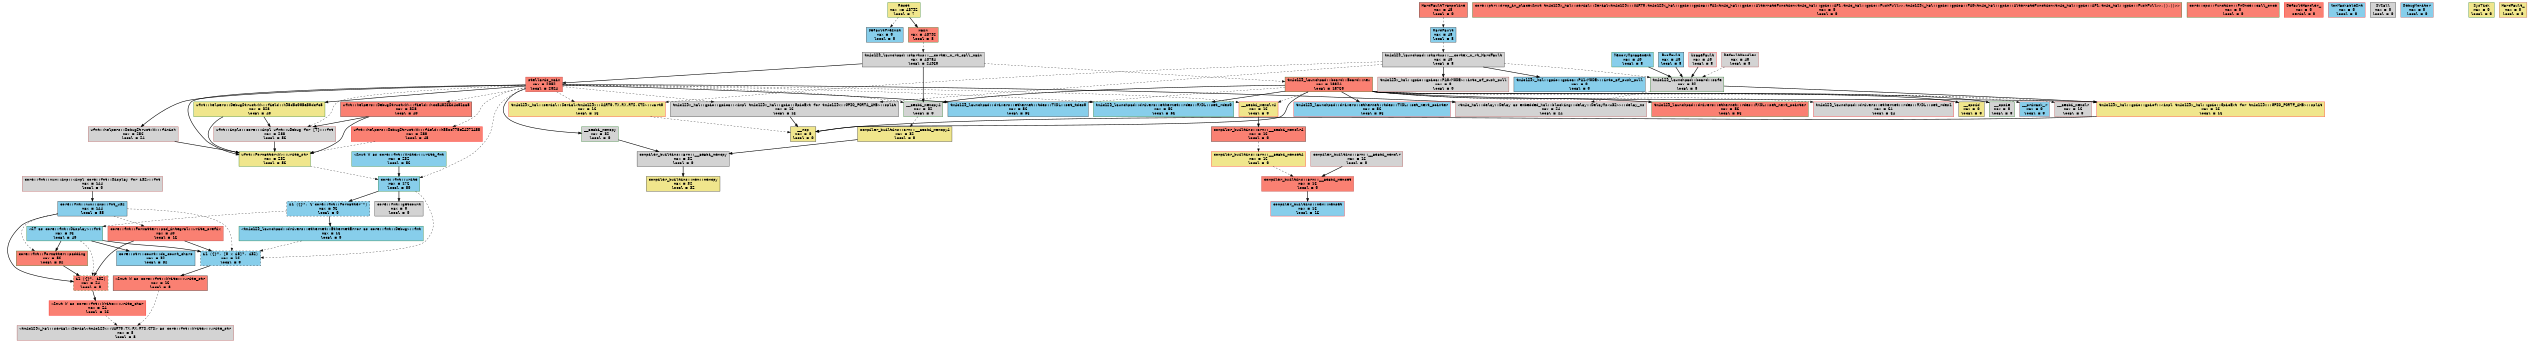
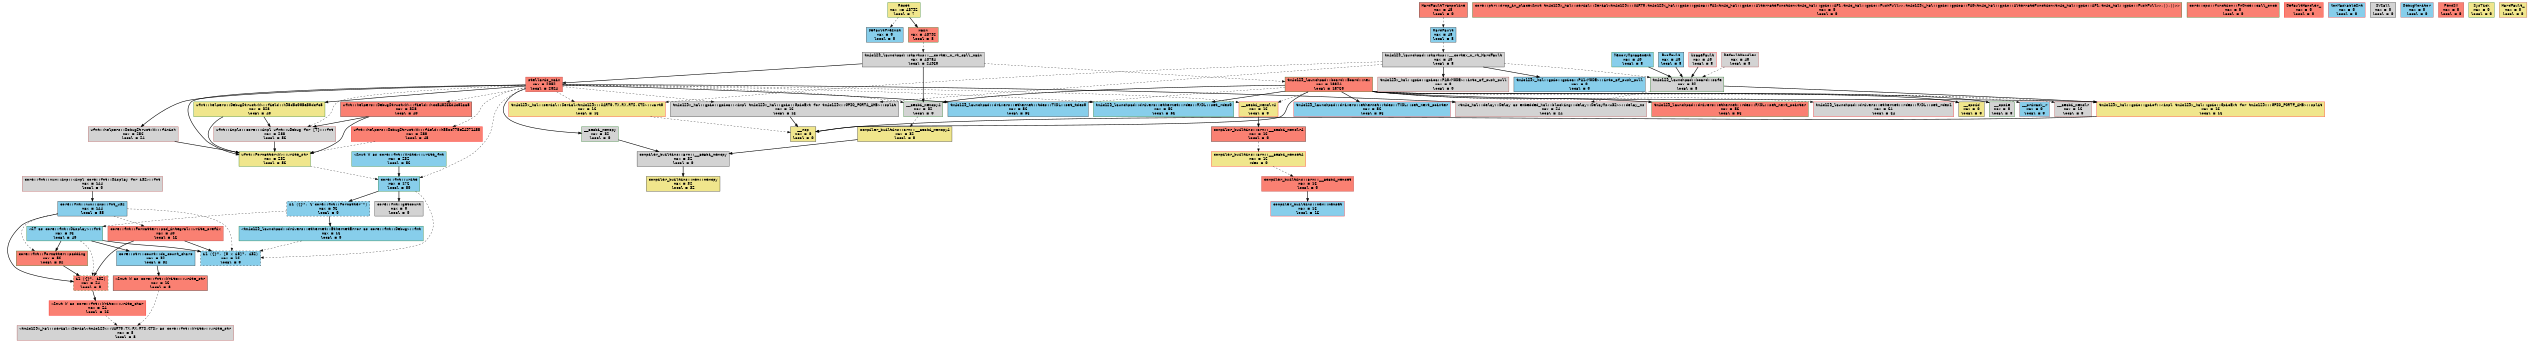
  digraph {
    node [color=black fillcolor=lightgrey fontname=monospace shape=box style=filled]
    edge [style=bold]
    n1 [color=darkgreen fillcolor=khaki label="Reset\nmax >= 43792\nlocal = ?"]
    n2 [fillcolor=skyblue label="DefaultPreInit\nmax = 0\nlocal = 0"]
    n3 [color=darkgreen fillcolor=salmon label="main\nmax = 43792\nlocal = 8"]
    n4 [label="tm4c129_launchpad::startup::__cortex_m_rt_call_main\nmax = 43784\nlocal = 24960"]
    n5 [color=brown label="<tm4c129x_hal::serial::Serial<tm4c129x::UART0,TX,RX,RTS,CTS> as core::fmt::Write>::write_str\nmax = 8\nlocal = 8"]
    n6 [color=darkgreen fillcolor=salmon label="core::ptr::drop_in_place<&mut tm4c129x_hal::serial::Serial<tm4c129x::UART0,tm4c129x_hal::gpio::gpioa::PA1<tm4c_hal::gpio::AlternateFunction<tm4c_hal::gpio::AF1,tm4c_hal::gpio::PushPull>>,tm4c129x_hal::gpio::gpioa::PA0<tm4c_hal::gpio::AlternateFunction<tm4c_hal::gpio::AF1,tm4c_hal::gpio::PushPull>>,(),()>>\nmax = 0\nlocal = 0"]
    n7 [color=darkgreen fillcolor=khaki label="ufmt::Formatter<W>::write_str\nmax = 232\nlocal = 56"]
    n8 [color=darkgreen fillcolor=skyblue label="core::fmt::write\nmax = 176\nlocal = 80"]
    n9 [fillcolor=skyblue label="i1 ({}*, [0 x i8]*, i32)\nmax = 16\nlocal = 0" style="dashed,filled"]
    n10 [label="core::fmt::getcount\nmax = 0\nlocal = 0"]
    n11 [fillcolor=skyblue label="i1 ({}*, %\"core::fmt::Formatter\"*)\nmax = 96\nlocal = 0" style="dashed,filled"]
    n12 [color=brown label="ufmt::impls::core::<impl ufmt::uDebug for [T]>::fmt\nmax = 288\nlocal = 56"]
    n13 [color=red fillcolor=salmon label="ufmt::helpers::DebugStruct<W>::field::h58cc778e24971488\nmax = 280\nlocal = 48"]
    n14 [color=darkgreen fillcolor=khaki label="ufmt::helpers::DebugStruct<W>::field::h98d5c005e30dcfc8\nmax = 328\nlocal = 40"]
    n15 [fillcolor=salmon label="ufmt::helpers::DebugStruct<W>::field::hcc548266d4c81aa8\nmax = 328\nlocal = 40"]
    n16 [color=brown label="ufmt::helpers::DebugStruct<W>::finish\nmax = 256\nlocal = 24"]
    n17 [color=red fillcolor=salmon label="<&mut W as core::fmt::Write>::write_char\nmax = 24\nlocal = 16"]
    n18 [color=darkgreen fillcolor=skyblue label="<&mut W as core::fmt::Write>::write_fmt\nmax = 232\nlocal = 56"]
    n19 [fillcolor=salmon label="<&mut W as core::fmt::Write>::write_str\nmax = 16\nlocal = 8"]
    n20 [color=brown fillcolor=salmon label="stellaris_main\nmax = 2352\nlocal = 2024"]
    n21 [fillcolor=skyblue label="tm4c129_launchpad::drivers::ethernet::tdes::TXDL::set_tdes0\nmax = 56\nlocal = 56"]
    n22 [color=darkgreen fillcolor=skyblue label="tm4c129_launchpad::drivers::ethernet::rdes::RXDL::set_rdes0\nmax = 56\nlocal = 56"]
    n23 [color=red fillcolor=khaki label="tm4c129x_hal::serial::Serial<tm4c129x::UART0,TX,RX,RTS,CTS>::uart0\nmax = 16\nlocal = 16"]
    n24 [label="tm4c129x_hal::gpio::gpioa::<impl tm4c129x_hal::gpio::GpioExt for tm4c129x::GPIO_PORTA_AHB>::split\nmax = 16\nlocal = 16"]
    n25 [color=brown label="<tm4c_hal::delay::Delay as embedded_hal::blocking::delay::DelayMs<u32>>::delay_ms\nmax = 24\nlocal = 24"]
    n26 [color=darkgreen label="__aeabi_memcpy\nmax = 32\nlocal = 0"]
    n27 [color=darkgreen label="__aeabi_memcpy4\nmax = 32\nlocal = 0"]
    n28 [color=red fillcolor=khaki label="__aeabi_memclr4\nmax = 16\nlocal = 0"]
    n29 [fillcolor=khaki label="__nop\nmax = 0\nlocal = 0"]
    n30 [label="compiler_builtins::arm::__aeabi_memcpy\nmax = 32\nlocal = 0"]
    n31 [fillcolor=khaki label="compiler_builtins::arm::__aeabi_memcpy4\nmax = 32\nlocal = 0"]
    n32 [fillcolor=salmon label="compiler_builtins::arm::__aeabi_memclr4\nmax = 16\nlocal = 0"]
    n33 [fillcolor=skyblue label="core::fmt::num::imp::fmt_u32\nmax = 144\nlocal = 88"]
    n34 [color=brown fillcolor=salmon label="core::fmt::Formatter::pad_integral::write_prefix\nmax = 40\nlocal = 16"]
    n35 [color=darkgreen fillcolor=salmon label="core::fmt::Formatter::padding\nmax = 56\nlocal = 32"]
    n36 [color=darkgreen fillcolor=salmon label="i1 ({}*, i32)\nmax = 24\nlocal = 0" style="dashed,filled"]
    n37 [color=brown label="core::fmt::num::imp::<impl core::fmt::Display for i32>::fmt\nmax = 144\nlocal = 0"]
    n38 [fillcolor=skyblue label="core::str::count::do_count_chars\nmax = 32\nlocal = 32"]
    n39 [color=darkgreen fillcolor=salmon label="core::ops::function::FnOnce::call_once\nmax = 0\nlocal = 0"]
    n40 [color=darkgreen fillcolor=skyblue label="<&T as core::fmt::Display>::fmt\nmax = 96\nlocal = 40"]
    n41 [color=darkgreen fillcolor=skyblue label="<tm4c129_launchpad::drivers::ethernet::EthernetError as core::fmt::Debug>::fmt\nmax = 16\nlocal = 0"]
-   n42 [color=red fillcolor=salmon label="DefaultHandler_\nmax = 0\nserial = 0"]
+   n42 [color=red fillcolor=salmon label="DefaultHandler_\nmax = 0\nlocal = 0"]
    n43 [color=red fillcolor=skyblue label="tm4c129_launchpad::drivers::ethernet::tdes::TXDL::set_next_pointer\nmax = 56\nlocal = 56"]
    n44 [color=darkgreen fillcolor=salmon label="tm4c129_launchpad::drivers::ethernet::rdes::RXDL::set_next_pointer\nmax = 56\nlocal = 56"]
    n45 [color=red label="tm4c129_launchpad::drivers::ethernet::rdes::RXDL::set_rdes1\nmax = 64\nlocal = 64"]
    n46 [color=darkgreen fillcolor=salmon label="tm4c129_launchpad::board::Board::new\nmax = 18824\nlocal = 18760"]
    n47 [color=red fillcolor=khaki label="tm4c129x_hal::gpio::gpiof::<impl tm4c129x_hal::gpio::GpioExt for tm4c129x::GPIO_PORTF_AHB>::split\nmax = 16\nlocal = 16"]
    n48 [fillcolor=khaki label="__cpsid\nmax = 0\nlocal = 0"]
    n49 [color=darkgreen label="__cpsie\nmax = 0\nlocal = 0"]
    n50 [color=brown fillcolor=skyblue label="__primask_r\nmax = 0\nlocal = 0"]
    n51 [color=brown label="__aeabi_memclr\nmax = 16\nlocal = 0"]
    n52 [color=darkgreen label="tm4c129_launchpad::board::safe\nmax = 32\nlocal = 8"]
    n53 [color=brown label="tm4c129x_hal::gpio::gpioa::PA0<MODE>::into_af_push_pull\nmax = 0\nlocal = 0"]
    n54 [fillcolor=skyblue label="tm4c129x_hal::gpio::gpioa::PA1<MODE>::into_af_push_pull\nmax = 0\nlocal = 0"]
    n55 [label="tm4c129_launchpad::startup::__cortex_m_rt_HardFault\nmax = 40\nlocal = 8"]
    n56 [color=red fillcolor=skyblue label="NonMaskableInt\nmax = 0\nlocal = 0"]
    n57 [color=darkgreen fillcolor=skyblue label="MemoryManagement\nmax = 40\nlocal = 8"]
    n58 [fillcolor=skyblue label="BusFault\nmax = 40\nlocal = 8"]
    n59 [color=red label="UsageFault\nmax = 40\nlocal = 8"]
    n60 [label="SVCall\nmax = 0\nlocal = 0"]
    n61 [color=brown fillcolor=skyblue label="DebugMonitor\nmax = 0\nlocal = 0"]
+   n62 [color=brown fillcolor=salmon label="PendSV\nmax = 0\nlocal = 0"]
    n63 [color=darkgreen fillcolor=khaki label="SysTick\nmax = 0\nlocal = 0"]
    n64 [color=brown label="DefaultHandler\nmax = 40\nlocal = 8"]
    n65 [fillcolor=khaki label="compiler_builtins::mem::memcpy\nmax = 32\nlocal = 32"]
    n66 [color=red fillcolor=skyblue label="compiler_builtins::mem::memset\nmax = 16\nlocal = 16"]
    n67 [color=brown fillcolor=salmon label="compiler_builtins::arm::__aeabi_memset\nmax = 16\nlocal = 0"]
-   n68 [color=red fillcolor=khaki label="compiler_builtins::arm::__aeabi_memset4\nmax = 16\nlocal = 0"]
-   n69 [color=brown label="compiler_builtins::arm::__aeabi_memclr\nmax = 16\nlocal = 0"]
+   n68 [color=red fillcolor=khaki label="compiler_builtins::arm::__aeabi_memset4\nmax = 16\nrdes = 0"]
    n70 [fillcolor=salmon label="HardFaultTrampoline\nmax = 48\nlocal = 0"]
    n71 [fillcolor=skyblue label="HardFault\nmax = 48\nlocal = 8"]
    n72 [color=brown fillcolor=khaki label="HardFault_\nmax = 0\nlocal = 0"]
    n1 -> n2 [style=dashed]
    n1 -> n3
    n3 -> n4 [style=dashed]
    n4 -> n20
    n4 -> n27
    n4 -> n46 [style=dashed]
    n7 -> n8 [style=dashed]
    n8 -> n9 [style=dashed]
    n8 -> n10
    n8 -> n11
-   n9 -> n19
+   n38 -> n19
    n11 -> n40 [style=dashed]
    n11 -> n41
    n12 -> n7
    n13 -> n7 [style=dashed]
    n14 -> n7
    n14 -> n12
    n15 -> n7
    n15 -> n12
    n16 -> n7
    n17 -> n5 [style=dashed]
    n18 -> n8
    n19 -> n5 [style=dashed]
    n20 -> n7
    n20 -> n8 [style=dashed]
    n20 -> n12 [style=dashed]
    n20 -> n13 [style=dashed]
    n20 -> n14
    n20 -> n15 [style=dashed]
    n20 -> n16
    n20 -> n21
    n20 -> n22 [style=dashed]
    n20 -> n23 [style=dashed]
    n20 -> n24 [style=dashed]
    n20 -> n25
    n20 -> n26
    n20 -> n27 [style=dashed]
    n20 -> n28 [style=dashed]
    n23 -> n29 [style=dashed]
    n24 -> n29
    n26 -> n30
    n27 -> n31 [style=dashed]
    n28 -> n32
    n30 -> n65
    n31 -> n30
    n32 -> n68 [style=dashed]
    n33 -> n9 [style=dashed]
    n33 -> n34 [style=dashed]
    n33 -> n35 [style=dashed]
    n33 -> n36
    n34 -> n9
    n34 -> n36
    n35 -> n36
    n36 -> n17
    n37 -> n33
    n40 -> n9
    n40 -> n35
    n40 -> n36 [style=dashed]
    n40 -> n38
    n41 -> n9 [style=dashed]
    n46 -> n21 [style=dashed]
    n46 -> n22
    n46 -> n27
    n46 -> n28 [style=dashed]
    n46 -> n29
    n46 -> n43
    n46 -> n44
    n46 -> n45 [style=dashed]
    n46 -> n47
    n46 -> n48
    n46 -> n49
    n46 -> n50 [style=dashed]
    n46 -> n51 [style=dashed]
    n47 -> n29
    n52 -> n25 [style=dashed]
    n52 -> n47
    n55 -> n23 [style=dashed]
    n55 -> n24 [style=dashed]
    n55 -> n52 [style=dashed]
    n55 -> n53
    n55 -> n54
    n57 -> n52
    n58 -> n52
    n59 -> n52
    n64 -> n52 [style=dashed]
    n67 -> n66
    n68 -> n67 [style=dashed]
-   n69 -> n67
    n70 -> n71 [style=dashed]
    n71 -> n55 [style=dashed]
  }
